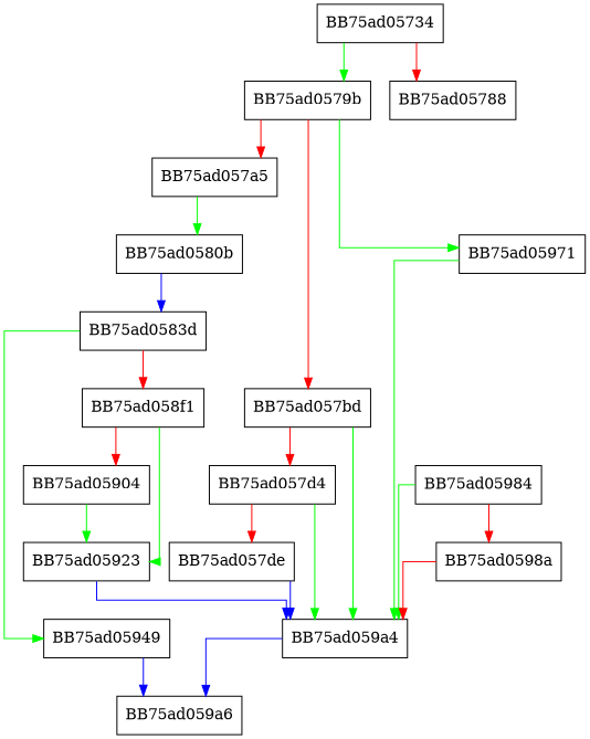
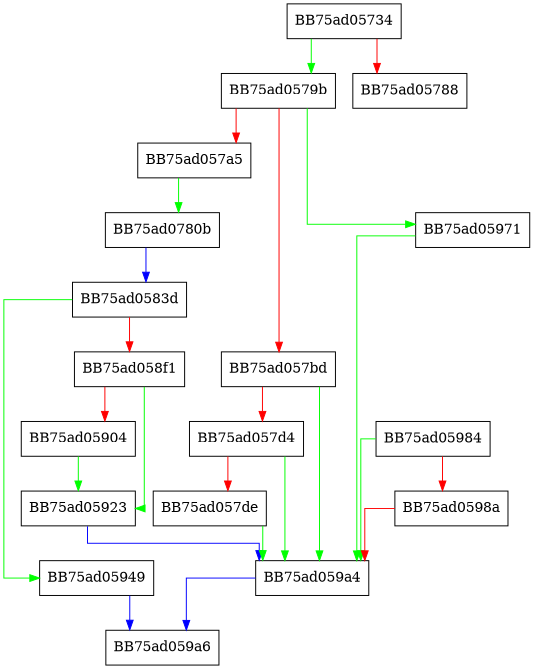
  digraph {
    splines=ortho
    node [shape=box]
    edge [color=green]
    BB75ad05734
    BB75ad0579b
    BB75ad05788
    BB75ad05971
    BB75ad057a5
    BB75ad057bd
    BB75ad059a4
-   BB75ad0580b
+   BB75ad0580b [label=BB75ad0780b]
    BB75ad0583d
    BB75ad05949
    BB75ad058f1
    BB75ad059a6
    BB75ad05923
    BB75ad05904
    BB75ad05984
    BB75ad0598a
    BB75ad057d4
    BB75ad057de
    BB75ad05734 -> BB75ad0579b
    BB75ad05734 -> BB75ad05788 [color=red]
    BB75ad0579b -> BB75ad05971
    BB75ad0579b -> BB75ad057a5 [color=red]
    BB75ad0579b -> BB75ad057bd [color=red]
    BB75ad05971 -> BB75ad059a4
    BB75ad057a5 -> BB75ad0580b
    BB75ad057bd -> BB75ad059a4
    BB75ad057bd -> BB75ad057d4 [color=red]
    BB75ad059a4 -> BB75ad059a6 [color=blue]
    BB75ad0580b -> BB75ad0583d [color=blue]
    BB75ad0583d -> BB75ad05949
    BB75ad0583d -> BB75ad058f1 [color=red]
    BB75ad05949 -> BB75ad059a6 [color=blue]
    BB75ad058f1 -> BB75ad05923
    BB75ad058f1 -> BB75ad05904 [color=red]
    BB75ad05923 -> BB75ad059a4 [color=blue]
    BB75ad05904 -> BB75ad05923
    BB75ad05984 -> BB75ad059a4
    BB75ad05984 -> BB75ad0598a [color=red]
    BB75ad0598a -> BB75ad059a4 [color=red]
    BB75ad057d4 -> BB75ad059a4
    BB75ad057d4 -> BB75ad057de [color=red]
-   BB75ad057de -> BB75ad059a4 [color=blue]
+   BB75ad057de -> BB75ad059a4
  }
